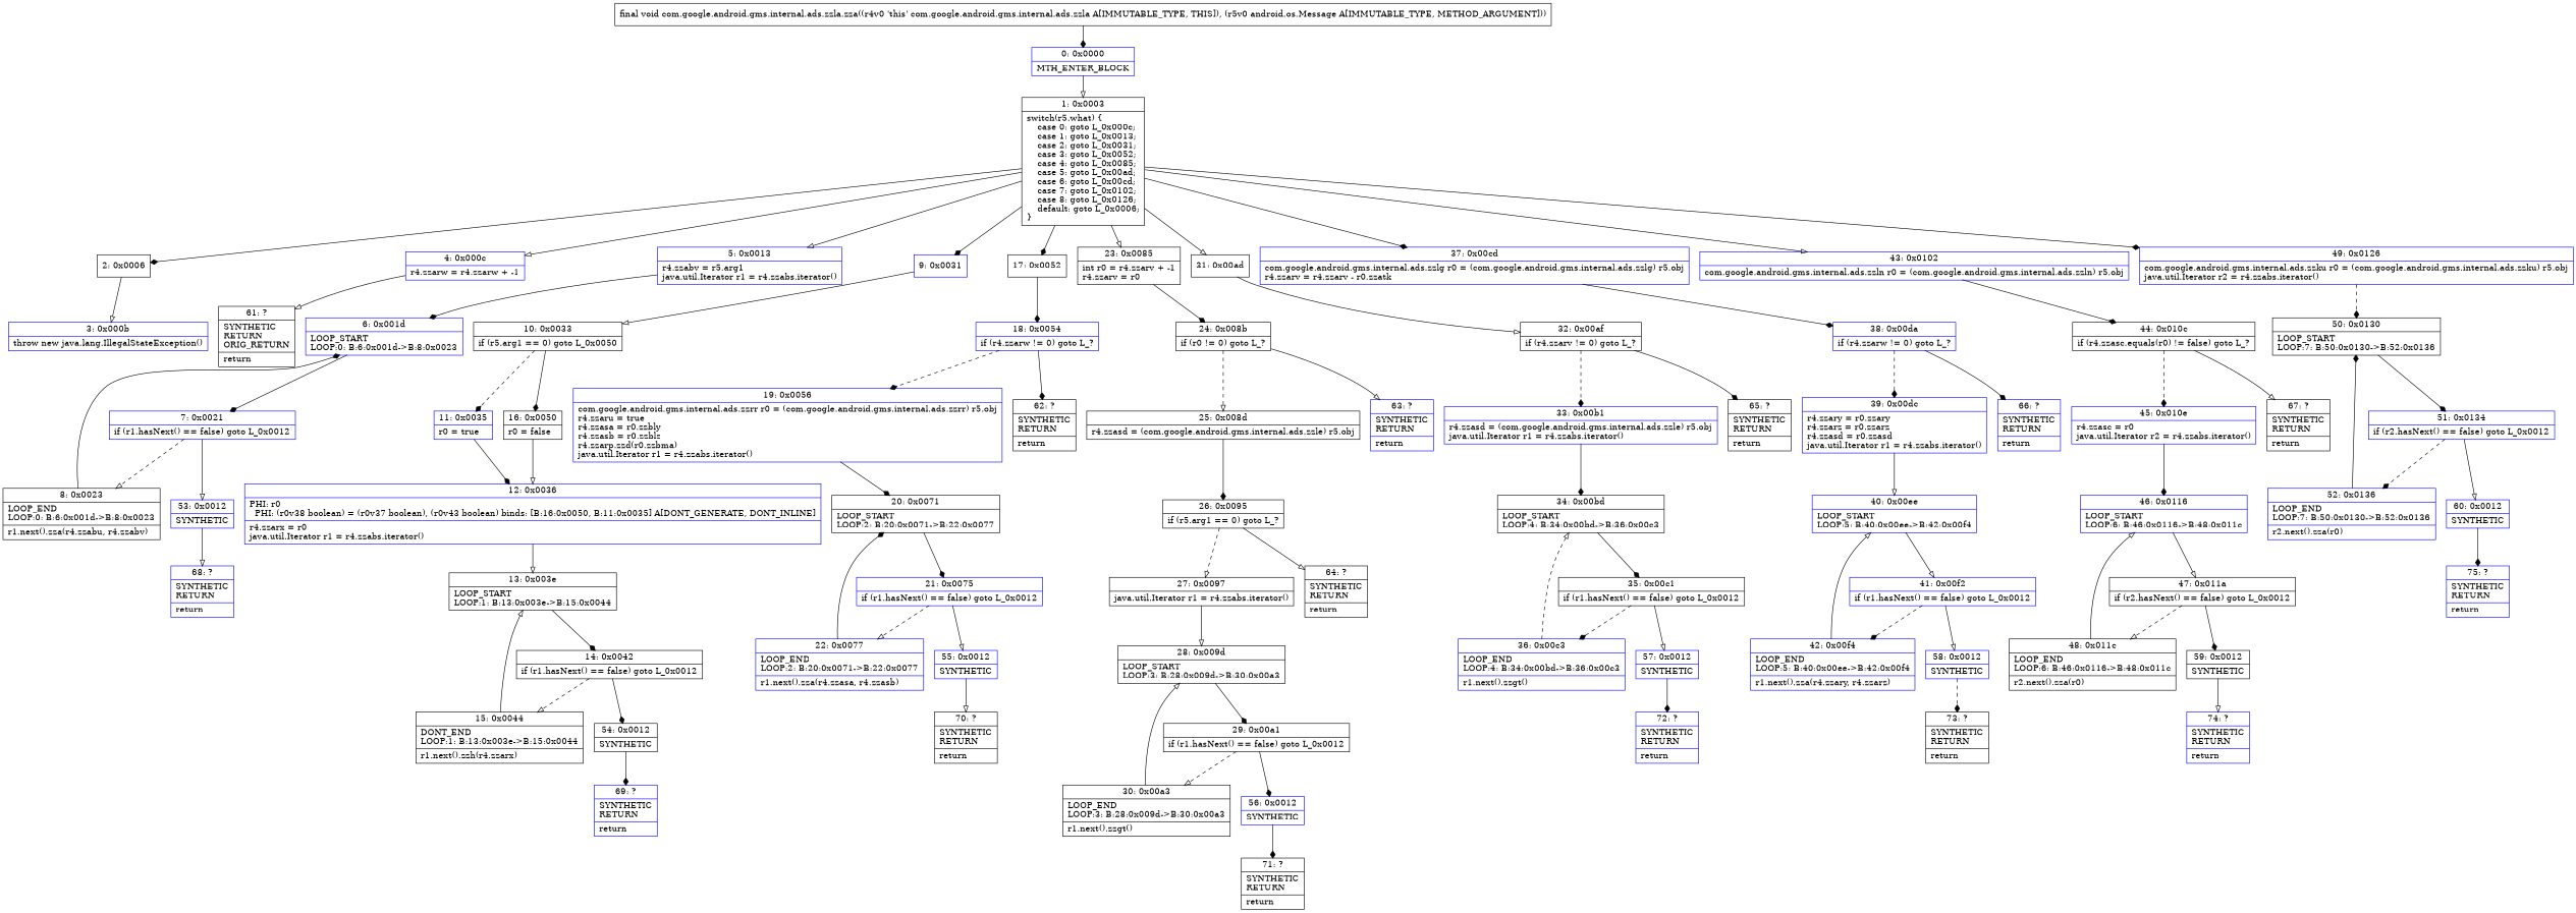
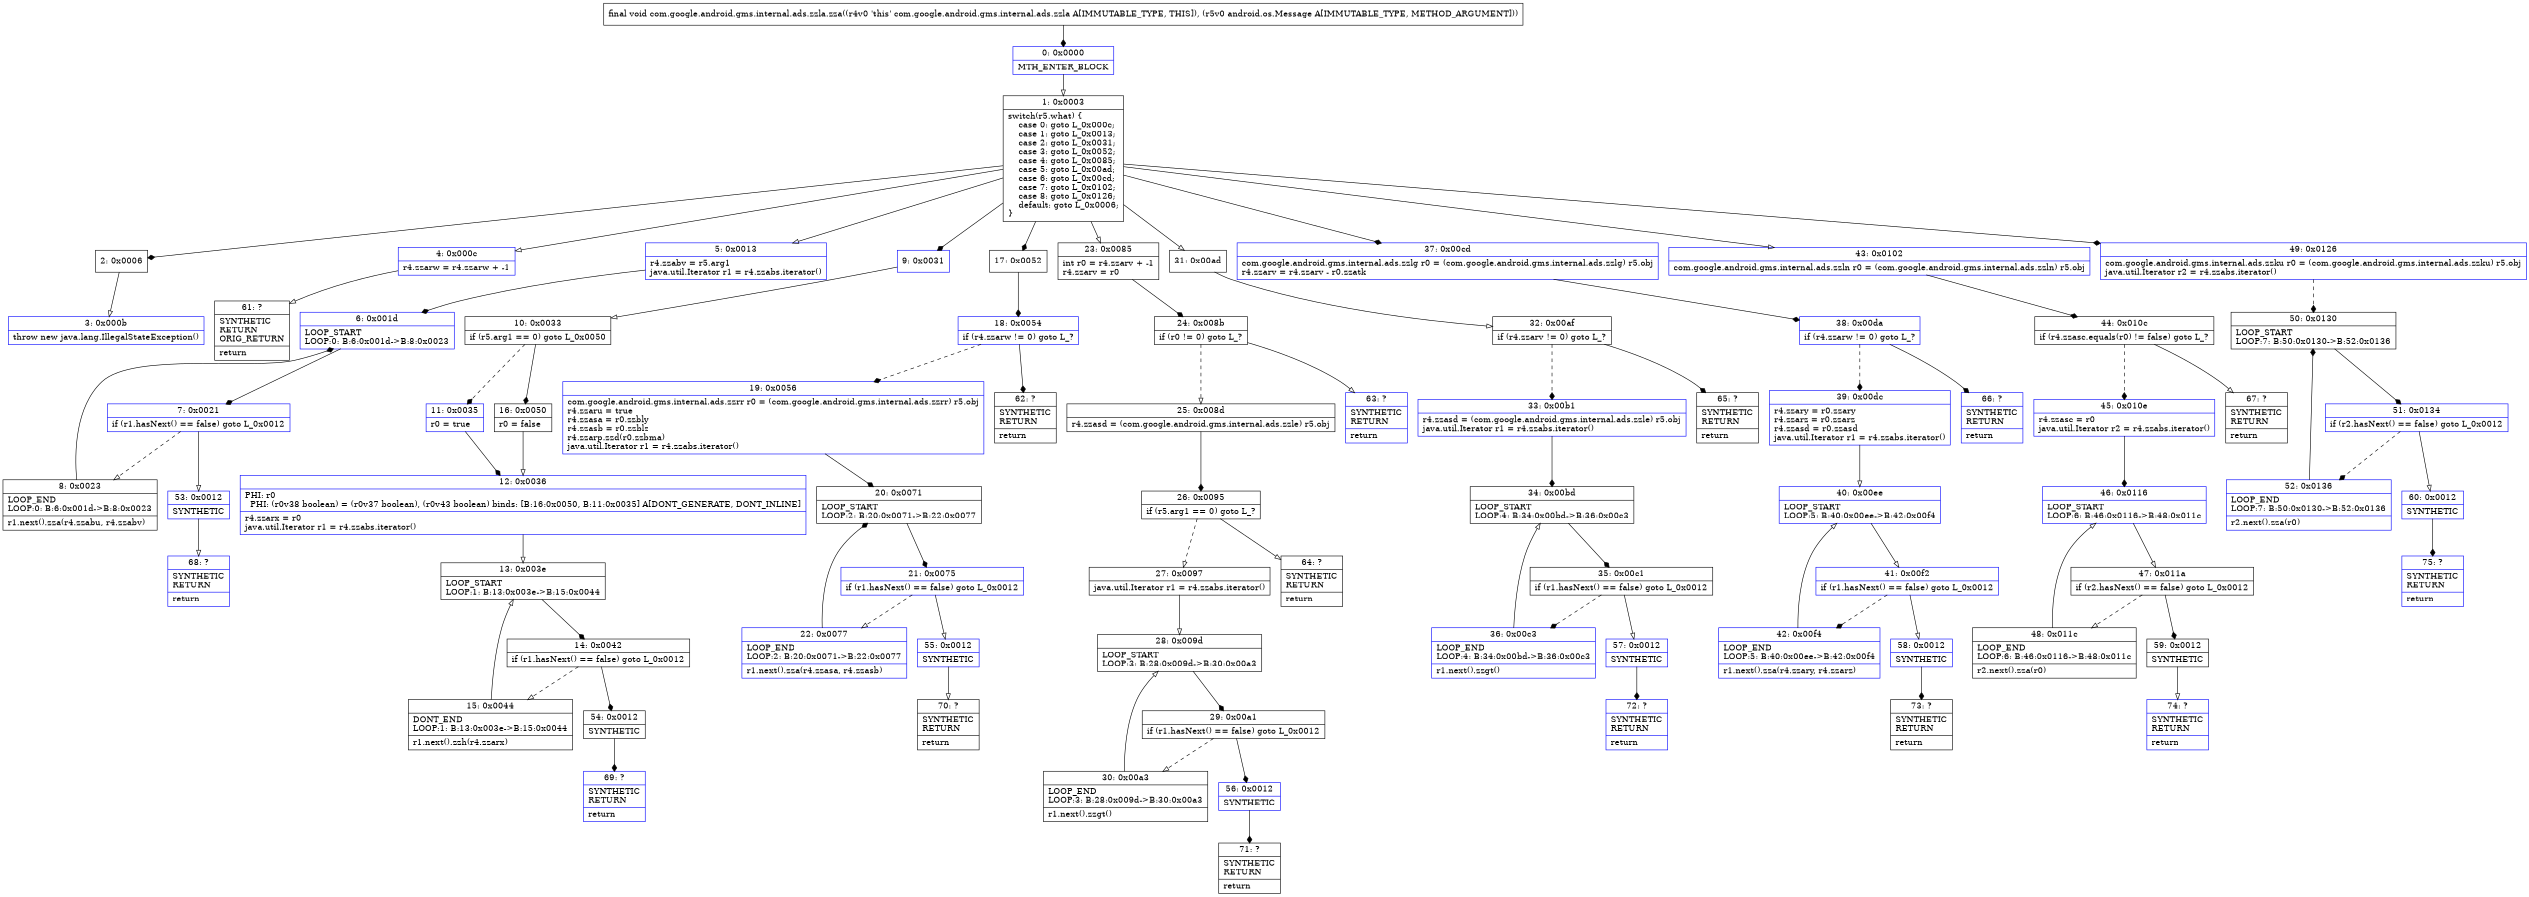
  digraph {
    node [color=blue shape=record]
    edge [arrowhead=diamond]
    n1 [label="{0\:\ 0x0000|MTH_ENTER_BLOCK\l}"]
    n2 [color=black label="{1\:\ 0x0003|switch(r5.what) \{\l    case 0: goto L_0x000c;\l    case 1: goto L_0x0013;\l    case 2: goto L_0x0031;\l    case 3: goto L_0x0052;\l    case 4: goto L_0x0085;\l    case 5: goto L_0x00ad;\l    case 6: goto L_0x00cd;\l    case 7: goto L_0x0102;\l    case 8: goto L_0x0126;\l    default: goto L_0x0006;\l\}\l}"]
    n3 [color=black label="{2\:\ 0x0006}"]
    n4 [label="{4\:\ 0x000c|r4.zzarw = r4.zzarw + \-1\l}"]
    n5 [label="{5\:\ 0x0013|r4.zzabv = r5.arg1\ljava.util.Iterator r1 = r4.zzabs.iterator()\l}"]
    n6 [label="{9\:\ 0x0031}"]
    n7 [color=black label="{17\:\ 0x0052}"]
    n8 [color=black label="{23\:\ 0x0085|int r0 = r4.zzarv + \-1\lr4.zzarv = r0\l}"]
    n9 [color=black label="{31\:\ 0x00ad}"]
    n10 [label="{37\:\ 0x00cd|com.google.android.gms.internal.ads.zzlg r0 = (com.google.android.gms.internal.ads.zzlg) r5.obj\lr4.zzarv = r4.zzarv \- r0.zzatk\l}"]
    n11 [label="{43\:\ 0x0102|com.google.android.gms.internal.ads.zzln r0 = (com.google.android.gms.internal.ads.zzln) r5.obj\l}"]
    n12 [label="{49\:\ 0x0126|com.google.android.gms.internal.ads.zzku r0 = (com.google.android.gms.internal.ads.zzku) r5.obj\ljava.util.Iterator r2 = r4.zzabs.iterator()\l}"]
    n13 [label="{3\:\ 0x000b|throw new java.lang.IllegalStateException()\l}"]
    n14 [color=black label="{61\:\ ?|SYNTHETIC\lRETURN\lORIG_RETURN\l|return\l}"]
    n15 [label="{6\:\ 0x001d|LOOP_START\lLOOP:0: B:6:0x001d\-\>B:8:0x0023\l}"]
    n16 [color=black label="{10\:\ 0x0033|if (r5.arg1 == 0) goto L_0x0050\l}"]
    n17 [label="{18\:\ 0x0054|if (r4.zzarw != 0) goto L_?\l}"]
    n18 [color=black label="{24\:\ 0x008b|if (r0 != 0) goto L_?\l}"]
    n19 [color=black label="{32\:\ 0x00af|if (r4.zzarv != 0) goto L_?\l}"]
    n20 [label="{38\:\ 0x00da|if (r4.zzarw != 0) goto L_?\l}"]
    n21 [color=black label="{44\:\ 0x010c|if (r4.zzasc.equals(r0) != false) goto L_?\l}"]
    n22 [color=black label="{50\:\ 0x0130|LOOP_START\lLOOP:7: B:50:0x0130\-\>B:52:0x0136\l}"]
    n23 [label="{7\:\ 0x0021|if (r1.hasNext() == false) goto L_0x0012\l}"]
    n24 [color=black label="{8\:\ 0x0023|LOOP_END\lLOOP:0: B:6:0x001d\-\>B:8:0x0023\l|r1.next().zza(r4.zzabu, r4.zzabv)\l}"]
    n25 [label="{53\:\ 0x0012|SYNTHETIC\l}"]
    n26 [label="{68\:\ ?|SYNTHETIC\lRETURN\l|return\l}"]
    n27 [label="{11\:\ 0x0035|r0 = true\l}"]
    n28 [color=black label="{16\:\ 0x0050|r0 = false\l}"]
    n29 [label="{12\:\ 0x0036|PHI: r0 \l  PHI: (r0v38 boolean) = (r0v37 boolean), (r0v43 boolean) binds: [B:16:0x0050, B:11:0x0035] A[DONT_GENERATE, DONT_INLINE]\l|r4.zzarx = r0\ljava.util.Iterator r1 = r4.zzabs.iterator()\l}"]
    n30 [color=black label="{13\:\ 0x003e|LOOP_START\lLOOP:1: B:13:0x003e\-\>B:15:0x0044\l}"]
    n31 [color=black label="{14\:\ 0x0042|if (r1.hasNext() == false) goto L_0x0012\l}"]
    n32 [color=black label="{15\:\ 0x0044|DONT_END\lLOOP:1: B:13:0x003e\-\>B:15:0x0044\l|r1.next().zzh(r4.zzarx)\l}"]
    n33 [color=black label="{54\:\ 0x0012|SYNTHETIC\l}"]
    n34 [label="{69\:\ ?|SYNTHETIC\lRETURN\l|return\l}"]
    n35 [label="{19\:\ 0x0056|com.google.android.gms.internal.ads.zzrr r0 = (com.google.android.gms.internal.ads.zzrr) r5.obj\lr4.zzaru = true\lr4.zzasa = r0.zzbly\lr4.zzasb = r0.zzblz\lr4.zzarp.zzd(r0.zzbma)\ljava.util.Iterator r1 = r4.zzabs.iterator()\l}"]
    n36 [color=black label="{62\:\ ?|SYNTHETIC\lRETURN\l|return\l}"]
    n37 [color=black label="{20\:\ 0x0071|LOOP_START\lLOOP:2: B:20:0x0071\-\>B:22:0x0077\l}"]
    n38 [label="{21\:\ 0x0075|if (r1.hasNext() == false) goto L_0x0012\l}"]
    n39 [label="{22\:\ 0x0077|LOOP_END\lLOOP:2: B:20:0x0071\-\>B:22:0x0077\l|r1.next().zza(r4.zzasa, r4.zzasb)\l}"]
    n40 [label="{55\:\ 0x0012|SYNTHETIC\l}"]
    n41 [color=black label="{70\:\ ?|SYNTHETIC\lRETURN\l|return\l}"]
    n42 [color=black label="{25\:\ 0x008d|r4.zzasd = (com.google.android.gms.internal.ads.zzle) r5.obj\l}"]
    n43 [label="{63\:\ ?|SYNTHETIC\lRETURN\l|return\l}"]
    n44 [color=black label="{26\:\ 0x0095|if (r5.arg1 == 0) goto L_?\l}"]
    n45 [color=black label="{27\:\ 0x0097|java.util.Iterator r1 = r4.zzabs.iterator()\l}"]
    n46 [color=black label="{64\:\ ?|SYNTHETIC\lRETURN\l|return\l}"]
    n47 [color=black label="{28\:\ 0x009d|LOOP_START\lLOOP:3: B:28:0x009d\-\>B:30:0x00a3\l}"]
    n48 [color=black label="{29\:\ 0x00a1|if (r1.hasNext() == false) goto L_0x0012\l}"]
    n49 [color=black label="{30\:\ 0x00a3|LOOP_END\lLOOP:3: B:28:0x009d\-\>B:30:0x00a3\l|r1.next().zzgt()\l}"]
    n50 [label="{56\:\ 0x0012|SYNTHETIC\l}"]
    n51 [color=black label="{71\:\ ?|SYNTHETIC\lRETURN\l|return\l}"]
    n52 [label="{33\:\ 0x00b1|r4.zzasd = (com.google.android.gms.internal.ads.zzle) r5.obj\ljava.util.Iterator r1 = r4.zzabs.iterator()\l}"]
    n53 [color=black label="{65\:\ ?|SYNTHETIC\lRETURN\l|return\l}"]
    n54 [color=black label="{34\:\ 0x00bd|LOOP_START\lLOOP:4: B:34:0x00bd\-\>B:36:0x00c3\l}"]
    n55 [color=black label="{35\:\ 0x00c1|if (r1.hasNext() == false) goto L_0x0012\l}"]
    n56 [label="{36\:\ 0x00c3|LOOP_END\lLOOP:4: B:34:0x00bd\-\>B:36:0x00c3\l|r1.next().zzgt()\l}"]
    n57 [label="{57\:\ 0x0012|SYNTHETIC\l}"]
    n58 [label="{72\:\ ?|SYNTHETIC\lRETURN\l|return\l}"]
    n59 [label="{39\:\ 0x00dc|r4.zzary = r0.zzary\lr4.zzarz = r0.zzarz\lr4.zzasd = r0.zzasd\ljava.util.Iterator r1 = r4.zzabs.iterator()\l}"]
    n60 [label="{66\:\ ?|SYNTHETIC\lRETURN\l|return\l}"]
    n61 [label="{40\:\ 0x00ee|LOOP_START\lLOOP:5: B:40:0x00ee\-\>B:42:0x00f4\l}"]
    n62 [label="{41\:\ 0x00f2|if (r1.hasNext() == false) goto L_0x0012\l}"]
    n63 [label="{42\:\ 0x00f4|LOOP_END\lLOOP:5: B:40:0x00ee\-\>B:42:0x00f4\l|r1.next().zza(r4.zzary, r4.zzarz)\l}"]
    n64 [label="{58\:\ 0x0012|SYNTHETIC\l}"]
    n65 [color=black label="{73\:\ ?|SYNTHETIC\lRETURN\l|return\l}"]
    n66 [label="{45\:\ 0x010e|r4.zzasc = r0\ljava.util.Iterator r2 = r4.zzabs.iterator()\l}"]
    n67 [color=black label="{67\:\ ?|SYNTHETIC\lRETURN\l|return\l}"]
    n68 [label="{46\:\ 0x0116|LOOP_START\lLOOP:6: B:46:0x0116\-\>B:48:0x011c\l}"]
    n69 [color=black label="{47\:\ 0x011a|if (r2.hasNext() == false) goto L_0x0012\l}"]
    n70 [color=black label="{48\:\ 0x011c|LOOP_END\lLOOP:6: B:46:0x0116\-\>B:48:0x011c\l|r2.next().zza(r0)\l}"]
    n71 [color=black label="{59\:\ 0x0012|SYNTHETIC\l}"]
    n72 [label="{74\:\ ?|SYNTHETIC\lRETURN\l|return\l}"]
    n73 [label="{51\:\ 0x0134|if (r2.hasNext() == false) goto L_0x0012\l}"]
    n74 [label="{52\:\ 0x0136|LOOP_END\lLOOP:7: B:50:0x0130\-\>B:52:0x0136\l|r2.next().zza(r0)\l}"]
    n75 [label="{60\:\ 0x0012|SYNTHETIC\l}"]
    n76 [label="{75\:\ ?|SYNTHETIC\lRETURN\l|return\l}"]
    n77 [color=black label="{final void com.google.android.gms.internal.ads.zzla.zza((r4v0 'this' com.google.android.gms.internal.ads.zzla A[IMMUTABLE_TYPE, THIS]), (r5v0 android.os.Message A[IMMUTABLE_TYPE, METHOD_ARGUMENT])) }"]
    n1 -> n2 [arrowhead=onormal]
    n2 -> n3
    n2 -> n4 [arrowhead=onormal]
    n2 -> n5 [arrowhead=onormal]
    n2 -> n6
    n2 -> n7
    n2 -> n8 [arrowhead=onormal]
    n2 -> n9 [arrowhead=onormal]
    n2 -> n10
    n2 -> n11 [arrowhead=onormal]
    n2 -> n12
    n3 -> n13 [arrowhead=onormal]
    n4 -> n14 [arrowhead=onormal]
    n5 -> n15
    n6 -> n16 [arrowhead=onormal]
    n7 -> n17
    n8 -> n18
    n9 -> n19 [arrowhead=onormal]
    n10 -> n20
    n11 -> n21
    n12 -> n22 [style=dashed]
    n15 -> n23
    n16 -> n27 [style=dashed]
    n16 -> n28
    n17 -> n35 [style=dashed]
    n17 -> n36
    n18 -> n42 [arrowhead=onormal style=dashed]
    n18 -> n43 [arrowhead=onormal]
    n19 -> n52 [style=dashed]
    n19 -> n53
    n20 -> n59 [style=dashed]
    n20 -> n60
    n21 -> n66 [style=dashed]
    n21 -> n67 [arrowhead=onormal]
    n22 -> n73
    n23 -> n24 [arrowhead=onormal style=dashed]
    n23 -> n25 [arrowhead=onormal]
    n24 -> n15
    n25 -> n26 [arrowhead=onormal]
    n27 -> n29
    n28 -> n29 [arrowhead=onormal]
    n29 -> n30 [arrowhead=onormal]
    n30 -> n31
    n31 -> n32 [arrowhead=onormal style=dashed]
    n31 -> n33
    n32 -> n30 [arrowhead=onormal]
    n33 -> n34
    n35 -> n37
    n37 -> n38
    n38 -> n39 [arrowhead=onormal style=dashed]
    n38 -> n40 [arrowhead=onormal]
    n39 -> n37
    n40 -> n41 [arrowhead=onormal]
    n42 -> n44
    n44 -> n45 [arrowhead=onormal style=dashed]
    n44 -> n46 [arrowhead=onormal]
    n45 -> n47 [arrowhead=onormal]
    n47 -> n48
    n48 -> n49 [arrowhead=onormal style=dashed]
    n48 -> n50
    n49 -> n47 [arrowhead=onormal]
    n50 -> n51
    n52 -> n54
    n54 -> n55
    n55 -> n56 [style=dashed]
    n55 -> n57 [arrowhead=onormal]
-   n56 -> n54 [arrowhead=onormal style=dashed]
+   n56 -> n54 [arrowhead=onormal]
    n57 -> n58
    n59 -> n61 [arrowhead=onormal]
    n61 -> n62 [arrowhead=onormal]
    n62 -> n63 [style=dashed]
    n62 -> n64 [arrowhead=onormal]
    n63 -> n61 [arrowhead=onormal]
-   n64 -> n65 [style=dashed]
+   n64 -> n65
    n66 -> n68
    n68 -> n69 [arrowhead=onormal]
    n69 -> n70 [arrowhead=onormal style=dashed]
    n69 -> n71
    n70 -> n68 [arrowhead=onormal]
    n71 -> n72 [arrowhead=onormal]
    n73 -> n74 [style=dashed]
    n73 -> n75 [arrowhead=onormal]
    n74 -> n22
    n75 -> n76
    n77 -> n1
  }
